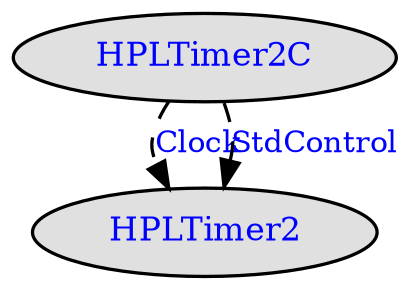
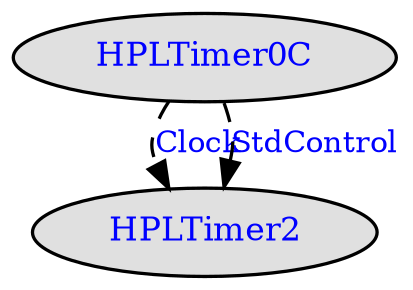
  digraph {
    nodesep=0.1
    rankdir=TB
    ranksep=0.0005
    node [fillcolor="#e0e0e0" fontcolor=blue fontsize=10 shape=ellipse style=filled]
    edge [arrowsize=.8 fontcolor=blue fontsize=9 style=dashed]
-   HPLTimer2C [height=.1 width=.1]
+   HPLTimer2C [height=.1 width=.1 label=HPLTimer0C]
    HPLTimer2 [height=.1 width=.1]
    HPLTimer2C -> HPLTimer2 [label=Clock]
    HPLTimer2C -> HPLTimer2 [label=StdControl]
  }
